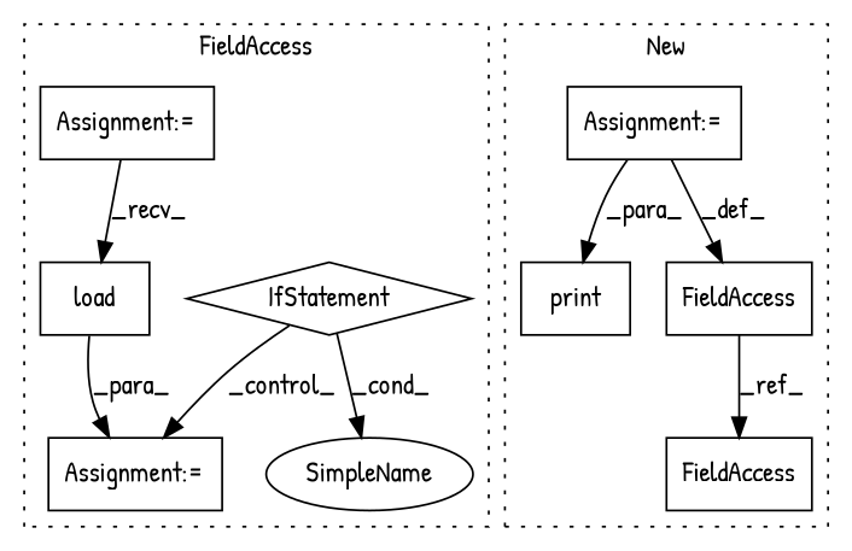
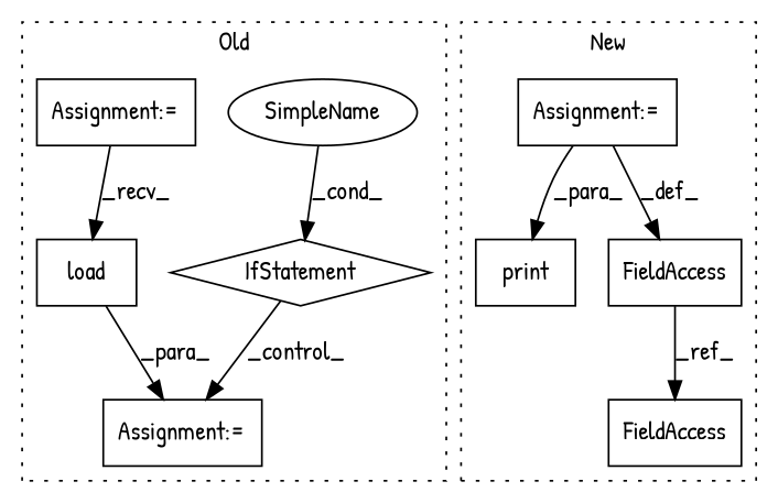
  digraph {
    fontname="Patrick Hand"
    node [a=7 fontname="Patrick Hand" l=1 shape=box]
    edge [fontname="Patrick Hand"]
    n1 [a=32 l="5,1" label=load s="9470,9486"]
    n2 [label="Assignment:=" s=9463]
    n3 [a=42 label=SimpleName shape=ellipse l=""]
    n4 [a=25 l="4,2" label=IfStatement s="9391,9444" shape=diamond]
    n5 [l=5 label="Assignment:=" s=8933]
    n6 [a=32 l="6,1" label=print s="9107,9133"]
    n7 [label="Assignment:=" s=9047]
    n8 [a=22 l=13 label=FieldAccess s=9034]
    n9 [a=22 l=13 label=FieldAccess s=9520]
    subgraph cluster_1 {
-     label=FieldAccess
+     label=Old
      style=dotted
      n1
      n2
      n3
      n4
      n5
    }
    subgraph cluster_2 {
      label=New
      style=dotted
      n6
      n7
      n8
      n9
    }
    n1 -> n2 [label=_para_]
-   n4 -> n3 [label=_cond_]
+   n3 -> n4 [label=_cond_]
    n4 -> n2 [label=_control_]
    n5 -> n1 [label=_recv_]
    n7 -> n6 [label=_para_]
    n7 -> n8 [label=_def_]
    n8 -> n9 [label=_ref_]
  }
